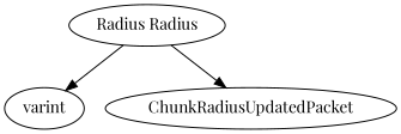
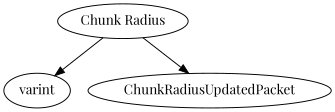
  digraph {
    fontname="Playfair Display"
    rankdir=TB
    node [fontname="Playfair Display"]
    edge [fontname="Playfair Display"]
    n1 [label=varint]
    n2 [label=ChunkRadiusUpdatedPacket]
-   n3 [label="Radius Radius"]
+   n3 [label="Chunk Radius"]
    subgraph sub_1 {
      rank=max
      n1
    }
    n3 -> n1
    n3 -> n2
  }
